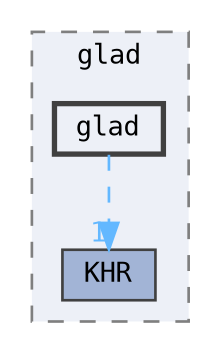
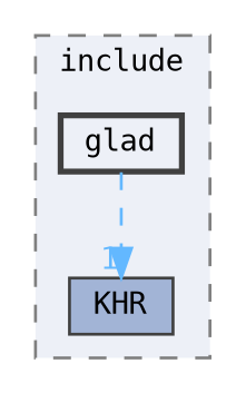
  digraph {
    compound=true
    fontname="DejaVu Sans Mono"
    node [color=grey25 fontname="DejaVu Sans Mono" fontsize=10 shape=box]
    n1 [fillcolor="#a2b4d6" height=0.2 label=KHR style=filled width=0.4]
    n2 [fillcolor="#edf0f7" height=0.2 label=glad style="filled,bold" width=0.4]
    subgraph cluster_1 {
      bgcolor="#edf0f7"
      fontsize=10
-     label=glad
+     label=include
      pencolor=grey50
      style="filled,dashed"
      n1
      n2
    }
    n2 -> n1 [color=steelblue1 fontcolor=steelblue1 fontname="DejaVu Sans Mono" fontsize=10 headlabel=1 labeldistance=1.5 labelfontname=Helvetica labelfontsize=10 style=dashed]
  }
